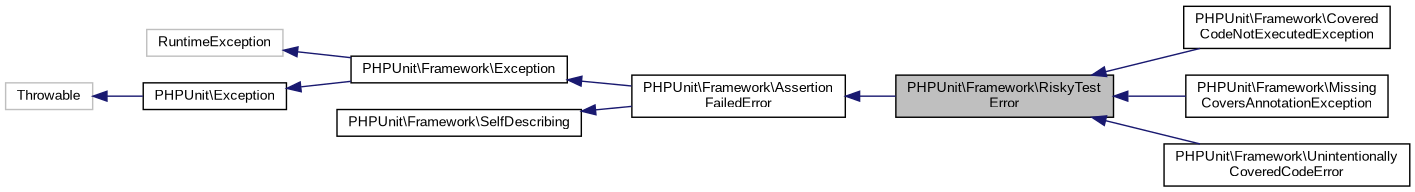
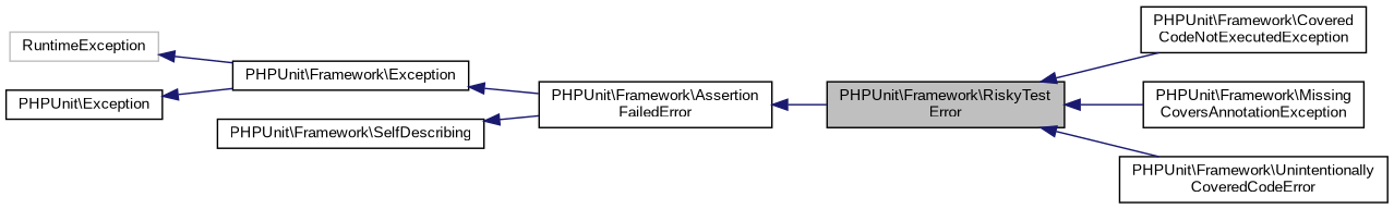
  digraph {
    rankdir=LR
    fontname="Liberation Sans"
    node [color=black fillcolor=white fontname="Liberation Sans" fontsize=10 shape=record style=filled]
    edge [color=midnightblue dir=back fontname="Liberation Sans" fontsize=10 labelfontname=Helvetica labelfontsize=10 style=solid]
    n1 [fillcolor=grey75 fontcolor=black height=0.2 label="PHPUnit\\Framework\\RiskyTest\lError" width=0.4]
    n2 [height=0.2 label="PHPUnit\\Framework\\Covered\lCodeNotExecutedException" width=0.4]
    n3 [height=0.2 label="PHPUnit\\Framework\\Missing\lCoversAnnotationException" width=0.4]
    n4 [height=0.2 label="PHPUnit\\Framework\\Unintentionally\lCoveredCodeError" width=0.4]
    n5 [height=0.2 label="PHPUnit\\Framework\\Assertion\lFailedError" width=0.4]
    n6 [height=0.2 label="PHPUnit\\Framework\\Exception" width=0.4]
    n7 [color=grey75 height=0.2 label=RuntimeException width=0.4]
    n8 [height=0.2 label="PHPUnit\\Exception" width=0.4]
-   n9 [color=grey75 height=0.2 label=Throwable width=0.4]
    n10 [height=0.2 label="PHPUnit\\Framework\\SelfDescribing" width=0.4]
    n1 -> n2
    n1 -> n3
    n1 -> n4
    n5 -> n1
    n6 -> n5
    n7 -> n6
    n8 -> n6
-   n9 -> n8
    n10 -> n5
  }
